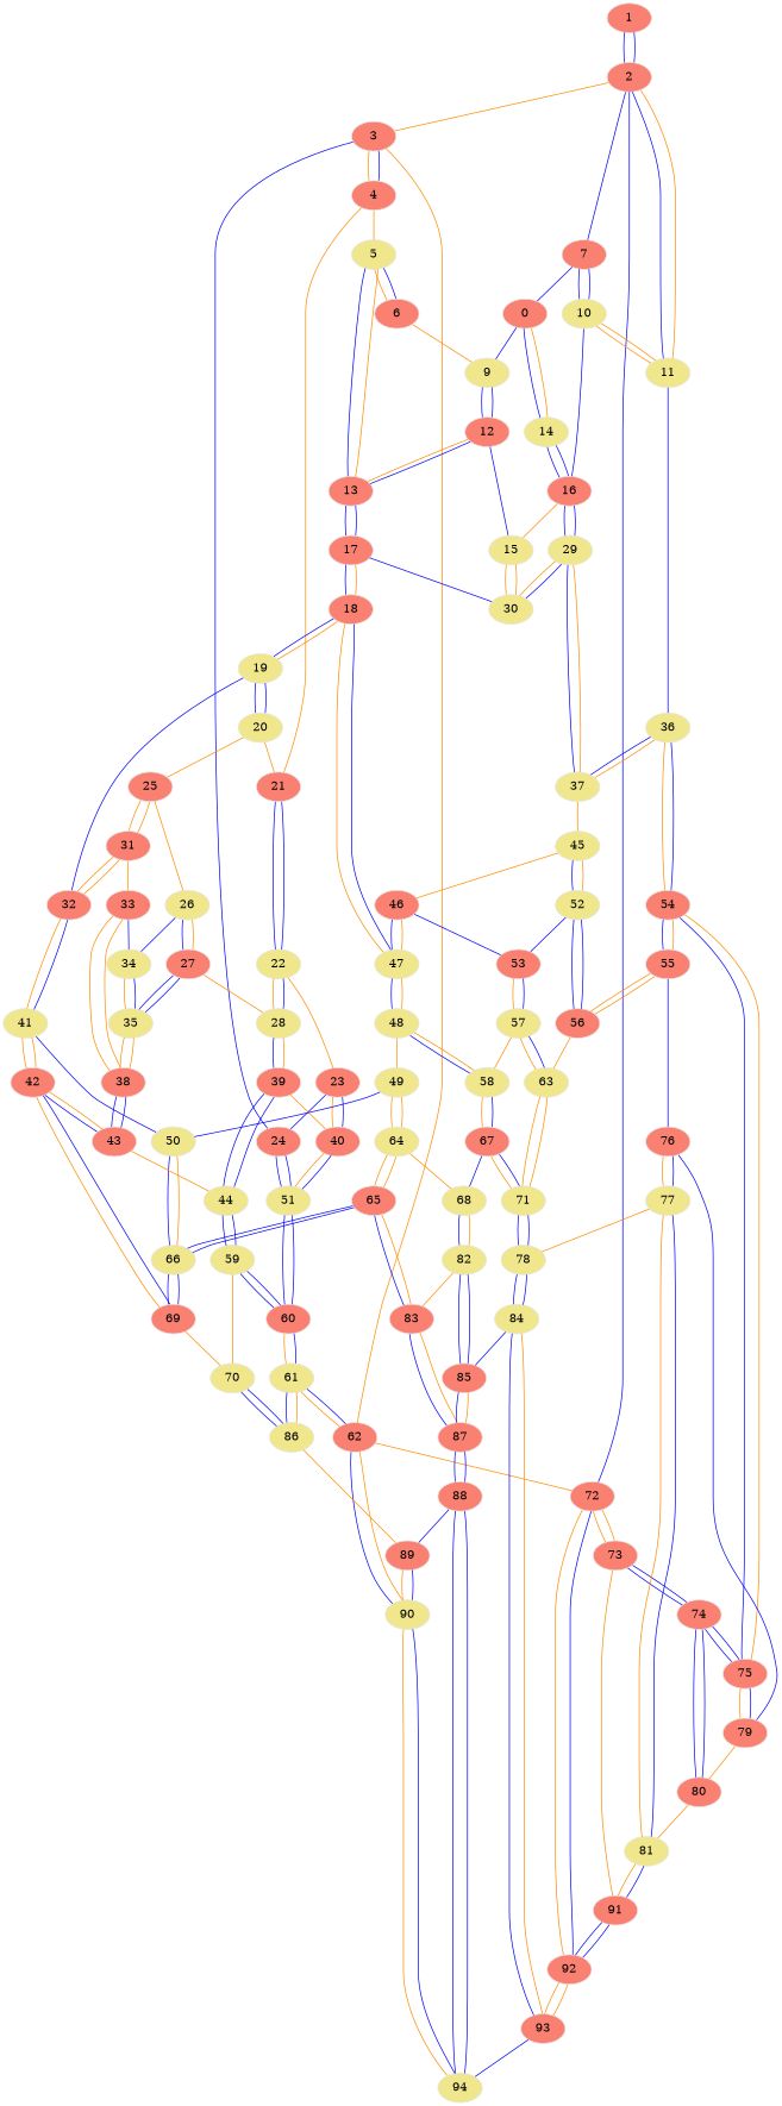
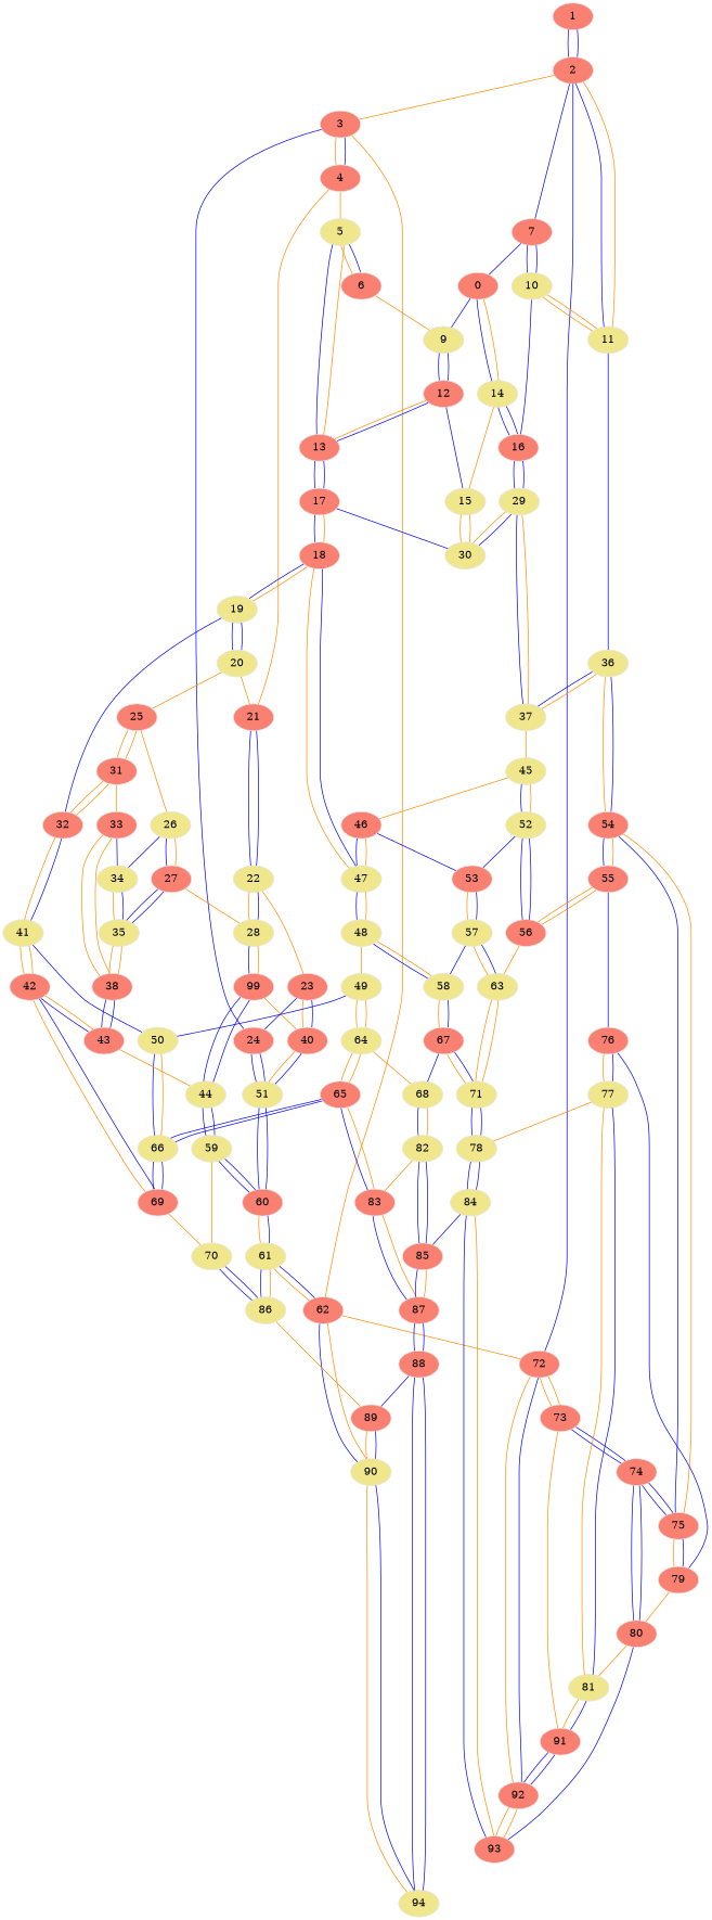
  graph {
    node [color=gray90 fillcolor=salmon style=filled]
    edge [color=blue]
    1
    2
    7
    3
    11 [fillcolor=khaki]
    72
    n7 [label=0]
    10 [fillcolor=khaki]
    4
    24
    62
    36 [fillcolor=khaki]
    73
    92
    5 [fillcolor=khaki]
    21
    51 [fillcolor=khaki]
    90 [fillcolor=khaki]
    6
    13
    22 [fillcolor=khaki]
    9 [fillcolor=khaki]
    17
    12
    14 [fillcolor=khaki]
    16
    15 [fillcolor=khaki]
    29 [fillcolor=khaki]
    37 [fillcolor=khaki]
    54
    30 [fillcolor=khaki]
    18
    19 [fillcolor=khaki]
    47 [fillcolor=khaki]
    20 [fillcolor=khaki]
    32
    48 [fillcolor=khaki]
    25
    41 [fillcolor=khaki]
    26 [fillcolor=khaki]
    31
    23
    28 [fillcolor=khaki]
    40
-   39
+   39 [label=99]
    60
    27
    34 [fillcolor=khaki]
    33
    35 [fillcolor=khaki]
    38
    44 [fillcolor=khaki]
    45 [fillcolor=khaki]
    42
    50 [fillcolor=khaki]
    43
    55
    75
    46
    52 [fillcolor=khaki]
    59 [fillcolor=khaki]
    69
    66 [fillcolor=khaki]
    70 [fillcolor=khaki]
    53
    56
    57 [fillcolor=khaki]
    49 [fillcolor=khaki]
    58 [fillcolor=khaki]
    64 [fillcolor=khaki]
    67
    65
    68 [fillcolor=khaki]
    61 [fillcolor=khaki]
    63 [fillcolor=khaki]
    76
    79
    77 [fillcolor=khaki]
    71 [fillcolor=khaki]
    86 [fillcolor=khaki]
    89
    94 [fillcolor=khaki]
    78 [fillcolor=khaki]
    83
    82 [fillcolor=khaki]
    87
    85
    84 [fillcolor=khaki]
    74
    91
    93
    80
    81 [fillcolor=khaki]
    88
    1 -- 2
    1 -- 2
    2 -- 7
    2 -- 3 [color=darkorange]
    2 -- 11
    2 -- 11 [color=darkorange]
    2 -- 72
    7 -- n7
    7 -- 10
    7 -- 10
    3 -- 4 [color=darkorange]
    3 -- 4
    3 -- 24
    3 -- 62 [color=darkorange]
    11 -- 36
    72 -- 73 [color=darkorange]
    72 -- 73 [color=darkorange]
    72 -- 92 [color=darkorange]
    72 -- 92
    n7 -- 9
    n7 -- 14
    n7 -- 14 [color=darkorange]
    10 -- 11 [color=darkorange]
    10 -- 11 [color=darkorange]
    10 -- 16
    4 -- 5 [color=darkorange]
    4 -- 21 [color=darkorange]
    24 -- 51
    24 -- 51
    62 -- 72 [color=darkorange]
    62 -- 90
    62 -- 90 [color=darkorange]
    36 -- 37
    36 -- 37 [color=darkorange]
    36 -- 54 [color=darkorange]
    36 -- 54
    73 -- 74
    73 -- 74
    73 -- 91 [color=darkorange]
    92 -- 93 [color=darkorange]
    92 -- 93 [color=darkorange]
    5 -- 6 [color=darkorange]
    5 -- 6
    5 -- 13
    5 -- 13 [color=darkorange]
    21 -- 22
    21 -- 22
    51 -- 60
    51 -- 60
    90 -- 94 [color=darkorange]
    90 -- 94
    6 -- 9 [color=darkorange]
    13 -- 17
    13 -- 17
    22 -- 23 [color=darkorange]
    22 -- 28 [color=darkorange]
    22 -- 28
    9 -- 12
    9 -- 12
    17 -- 30
    17 -- 18
    17 -- 18 [color=darkorange]
    12 -- 13 [color=darkorange]
    12 -- 13
    12 -- 15
    14 -- 16
    14 -- 16
-   16 -- 15 [color=darkorange]
+   14 -- 15 [color=darkorange]
    16 -- 29
    16 -- 29
    15 -- 30 [color=darkorange]
    15 -- 30 [color=darkorange]
    29 -- 37
    29 -- 37 [color=darkorange]
    29 -- 30 [color=darkorange]
    29 -- 30
    37 -- 45 [color=darkorange]
    54 -- 55
    54 -- 55 [color=darkorange]
    54 -- 75
    54 -- 75 [color=darkorange]
    18 -- 19
    18 -- 19 [color=darkorange]
    18 -- 47 [color=darkorange]
    18 -- 47
    19 -- 20
    19 -- 20
    19 -- 32
    47 -- 48
    47 -- 48 [color=darkorange]
    20 -- 21 [color=darkorange]
    20 -- 25 [color=darkorange]
    32 -- 41 [color=darkorange]
    32 -- 41
    48 -- 49 [color=darkorange]
    48 -- 58
    48 -- 58 [color=darkorange]
    25 -- 26 [color=darkorange]
    25 -- 31 [color=darkorange]
    25 -- 31 [color=darkorange]
    41 -- 42 [color=darkorange]
    41 -- 42 [color=darkorange]
    41 -- 50
    26 -- 27
    26 -- 27 [color=darkorange]
    26 -- 34
    31 -- 32 [color=darkorange]
    31 -- 32 [color=darkorange]
    31 -- 33 [color=darkorange]
    23 -- 24
    23 -- 40 [color=darkorange]
    23 -- 40
    28 -- 39
    28 -- 39 [color=darkorange]
    40 -- 51 [color=darkorange]
    40 -- 51
    39 -- 40 [color=darkorange]
    39 -- 44
    39 -- 44
    60 -- 61 [color=darkorange]
    60 -- 61
    27 -- 28 [color=darkorange]
    27 -- 35
    27 -- 35
    34 -- 35 [color=darkorange]
    34 -- 35
    33 -- 34
    33 -- 38 [color=darkorange]
    33 -- 38 [color=darkorange]
    35 -- 38 [color=darkorange]
    35 -- 38 [color=darkorange]
    38 -- 43
    38 -- 43
    44 -- 59
    44 -- 59
    45 -- 46 [color=darkorange]
    45 -- 52
    45 -- 52 [color=darkorange]
    42 -- 43
    42 -- 43 [color=darkorange]
    42 -- 69 [color=darkorange]
    42 -- 69
    50 -- 66
    50 -- 66 [color=darkorange]
    43 -- 44 [color=darkorange]
    55 -- 56 [color=darkorange]
    55 -- 56 [color=darkorange]
    55 -- 76
    75 -- 79 [color=darkorange]
    75 -- 79
    46 -- 47
    46 -- 47 [color=darkorange]
    46 -- 53
    52 -- 53
    52 -- 56
    52 -- 56
    59 -- 60
    59 -- 60
    59 -- 70 [color=darkorange]
    69 -- 70 [color=darkorange]
    66 -- 69
    66 -- 69
    70 -- 86
    70 -- 86
    53 -- 57 [color=darkorange]
    53 -- 57
    56 -- 63 [color=darkorange]
-   57 -- 58 [color=darkorange]
+   57 -- 58
    57 -- 63 [color=darkorange]
    57 -- 63
    49 -- 50
    49 -- 64 [color=darkorange]
    49 -- 64 [color=darkorange]
    58 -- 67 [color=darkorange]
    58 -- 67
    64 -- 65 [color=darkorange]
    64 -- 65 [color=darkorange]
    64 -- 68 [color=darkorange]
    67 -- 68
    67 -- 71 [color=darkorange]
    67 -- 71
    65 -- 66
    65 -- 66
    65 -- 83
    65 -- 83 [color=darkorange]
    68 -- 82
    68 -- 82 [color=darkorange]
    61 -- 62 [color=darkorange]
    61 -- 62
    61 -- 86
    61 -- 86 [color=darkorange]
    63 -- 71 [color=darkorange]
    63 -- 71 [color=darkorange]
    76 -- 79
    76 -- 77 [color=darkorange]
    76 -- 77
    79 -- 80 [color=darkorange]
    77 -- 78 [color=darkorange]
    77 -- 81 [color=darkorange]
    77 -- 81
    71 -- 78
    71 -- 78
    86 -- 89 [color=darkorange]
    89 -- 90 [color=darkorange]
    89 -- 90
    78 -- 84
    78 -- 84
    83 -- 87
    83 -- 87 [color=darkorange]
    82 -- 83 [color=darkorange]
    82 -- 85
    82 -- 85
    87 -- 88
    87 -- 88
    85 -- 87
    85 -- 87 [color=darkorange]
    84 -- 85
    84 -- 93
    84 -- 93 [color=darkorange]
    74 -- 75
    74 -- 75
    74 -- 80
    74 -- 80
    91 -- 92
    91 -- 92
-   93 -- 94
+   93 -- 80
    80 -- 81 [color=darkorange]
    81 -- 91 [color=darkorange]
    81 -- 91
    88 -- 89
    88 -- 94
    88 -- 94
  }
